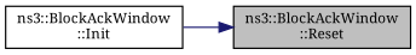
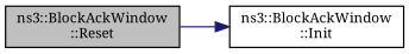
  digraph {
    rankdir=LR
    fontname="Noto Serif"
    node [color=black fontname="Noto Serif" fontsize=10 shape=record style=filled]
    n1 [fillcolor=grey75 fontcolor=black height=0.2 label="ns3::BlockAckWindow\l::Reset" width=0.4]
    n2 [fillcolor=white height=0.2 label="ns3::BlockAckWindow\l::Init" width=0.4]
-   n2 -> n1 [color=midnightblue fontname="Noto Serif" fontsize=10 labelfontname=Helvetica labelfontsize=10 style=solid]
+   n1 -> n2 [color=midnightblue fontname="Noto Serif" fontsize=10 labelfontname=Helvetica labelfontsize=10 style=solid]
  }
